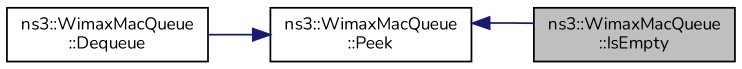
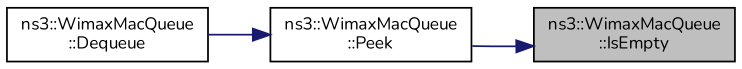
  digraph {
    fontname=Nunito
    rankdir=RL
    node [color=black fillcolor=white fontname=Nunito fontsize=10 shape=record style=filled]
    edge [color=midnightblue dir=back fontname=Nunito fontsize=10 labelfontname=Helvetica labelfontsize=10 style=solid]
    n1 [fillcolor=grey75 fontcolor=black height=0.2 label="ns3::WimaxMacQueue\l::IsEmpty" width=0.4]
    n2 [height=0.2 label="ns3::WimaxMacQueue\l::Peek" width=0.4]
    n3 [height=0.2 label="ns3::WimaxMacQueue\l::Dequeue" width=0.4]
-   n2 -> n1
+   n1 -> n2
    n2 -> n3
  }
